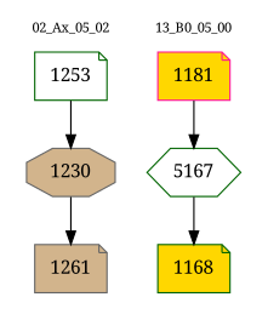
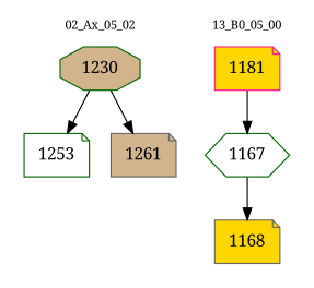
  digraph {
    fontname="Noto Serif"
    node [color=darkgreen fillcolor=white fontname="Noto Serif" shape=note style=filled]
    edge [color=black fontname="Noto Serif"]
    n1 [label=1253]
-   n2 [color=gray40 fillcolor=tan label=1230 shape=octagon]
+   n2 [fillcolor=tan label=1230 shape=octagon]
    n3 [color=gray40 fillcolor=tan label=1261]
    n4 [color=deeppink fillcolor=gold label=1181]
-   n5 [label=5167 shape=hexagon]
-   n6 [fillcolor=gold label=1168]
+   n5 [label=1167 shape=hexagon]
+   n6 [color=gray40 fillcolor=gold label=1168]
    subgraph cluster_1 {
      color=white
      fontsize=10
      label="02_Ax_05_02"
      n1
      n2
      n3
    }
    subgraph cluster_2 {
      color=white
      fontsize=10
      label="13_B0_05_00"
      n4
      n5
      n6
    }
-   n1 -> n2
+   n2 -> n1
    n2 -> n3
    n4 -> n5
    n5 -> n6
  }
